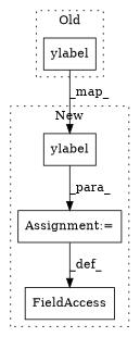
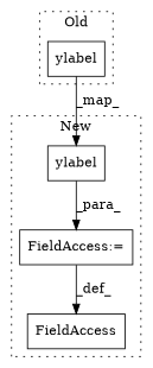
  digraph {
    node [a=32 l="7,1" shape=box]
    n1 [label=ylabel s="12199,12235"]
    n2 [a=22 l=1 label=FieldAccess s=12179]
-   n3 [a=7 l=1 label="Assignment:=" s=12180]
+   n3 [a=7 l=1 label="FieldAccess:=" s=12180]
    n4 [label=ylabel s="12253,12289"]
    subgraph cluster_1 {
      label=New
      style=dotted
      n1
      n2
      n3
    }
    subgraph cluster_2 {
      label=Old
      style=dotted
      n4
    }
    n1 -> n3 [label=_para_]
    n3 -> n2 [label=_def_]
    n4 -> n1 [label=_map_]
  }
